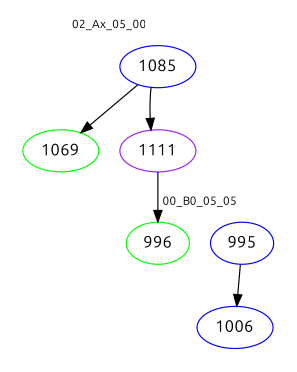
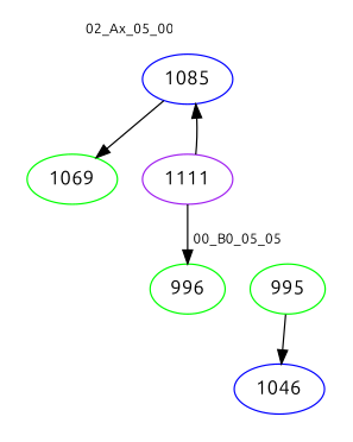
  digraph {
    fontname=Ubuntu
    node [color=blue fontname=Ubuntu]
    edge [color=black fontname=Ubuntu]
    n1 [label=1085]
    n2 [color=green label=1069]
    n3 [color=purple label=1111]
-   n4 [label=995]
+   n4 [color=green label=995]
    n5 [color=green label=996]
-   n6 [label=1006]
+   n6 [label=1046]
    subgraph cluster_1 {
      color=white
      fontsize=10
      label="02_Ax_05_00"
      n1
      n2
      n3
    }
    subgraph cluster_2 {
      color=white
      fontsize=10
      label="00_B0_05_05"
      n4
      n5
      n6
    }
    n1 -> n2
-   n1 -> n3
+   n3 -> n1
    n3 -> n5
    n4 -> n6
  }
